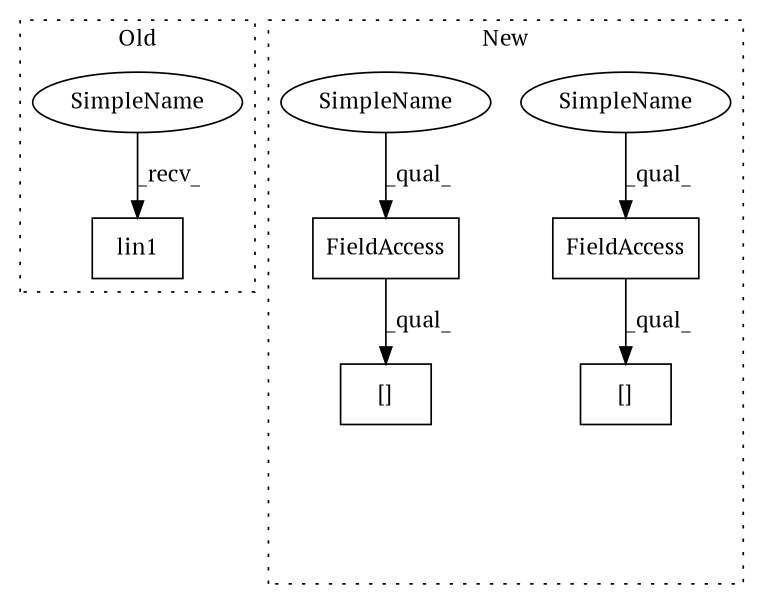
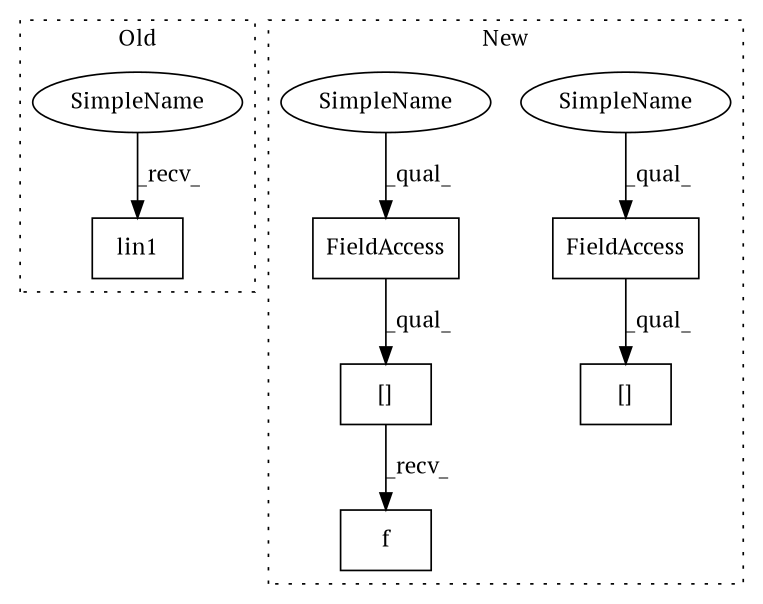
  digraph {
    fontname="PT Serif"
    node [a=42 l=4 s=1690 shape=box fontname="PT Serif"]
    edge [fontname="PT Serif"]
    n1 [a=32 l="5,1" label=lin1 s="1456,1462"]
    n2 [label=SimpleName s=1451 shape=ellipse]
    n3 [a=2 l="11,1" label="[]" s="1690,1703"]
+   n4 [a=32 l="2,1" label=f s="1705,1719"]
    n5 [a=22 l=10 label=FieldAccess]
    n6 [a=22 l=10 label=FieldAccess s=1531]
    n7 [a=2 l="11,1" label="[]" s="1531,1560"]
    n8 [label=SimpleName s=1531 shape=ellipse]
    n9 [label=SimpleName shape=ellipse]
    subgraph cluster_1 {
      label=Old
      style=dotted
      n1
      n2
    }
    subgraph cluster_2 {
      label=New
      style=dotted
      n3
+     n4
      n5
      n6
      n7
      n8
      n9
    }
    n2 -> n1 [label=_recv_]
+   n3 -> n4 [label=_recv_]
    n5 -> n3 [label=_qual_]
    n6 -> n7 [label=_qual_]
    n8 -> n6 [label=_qual_]
    n9 -> n5 [label=_qual_]
  }
